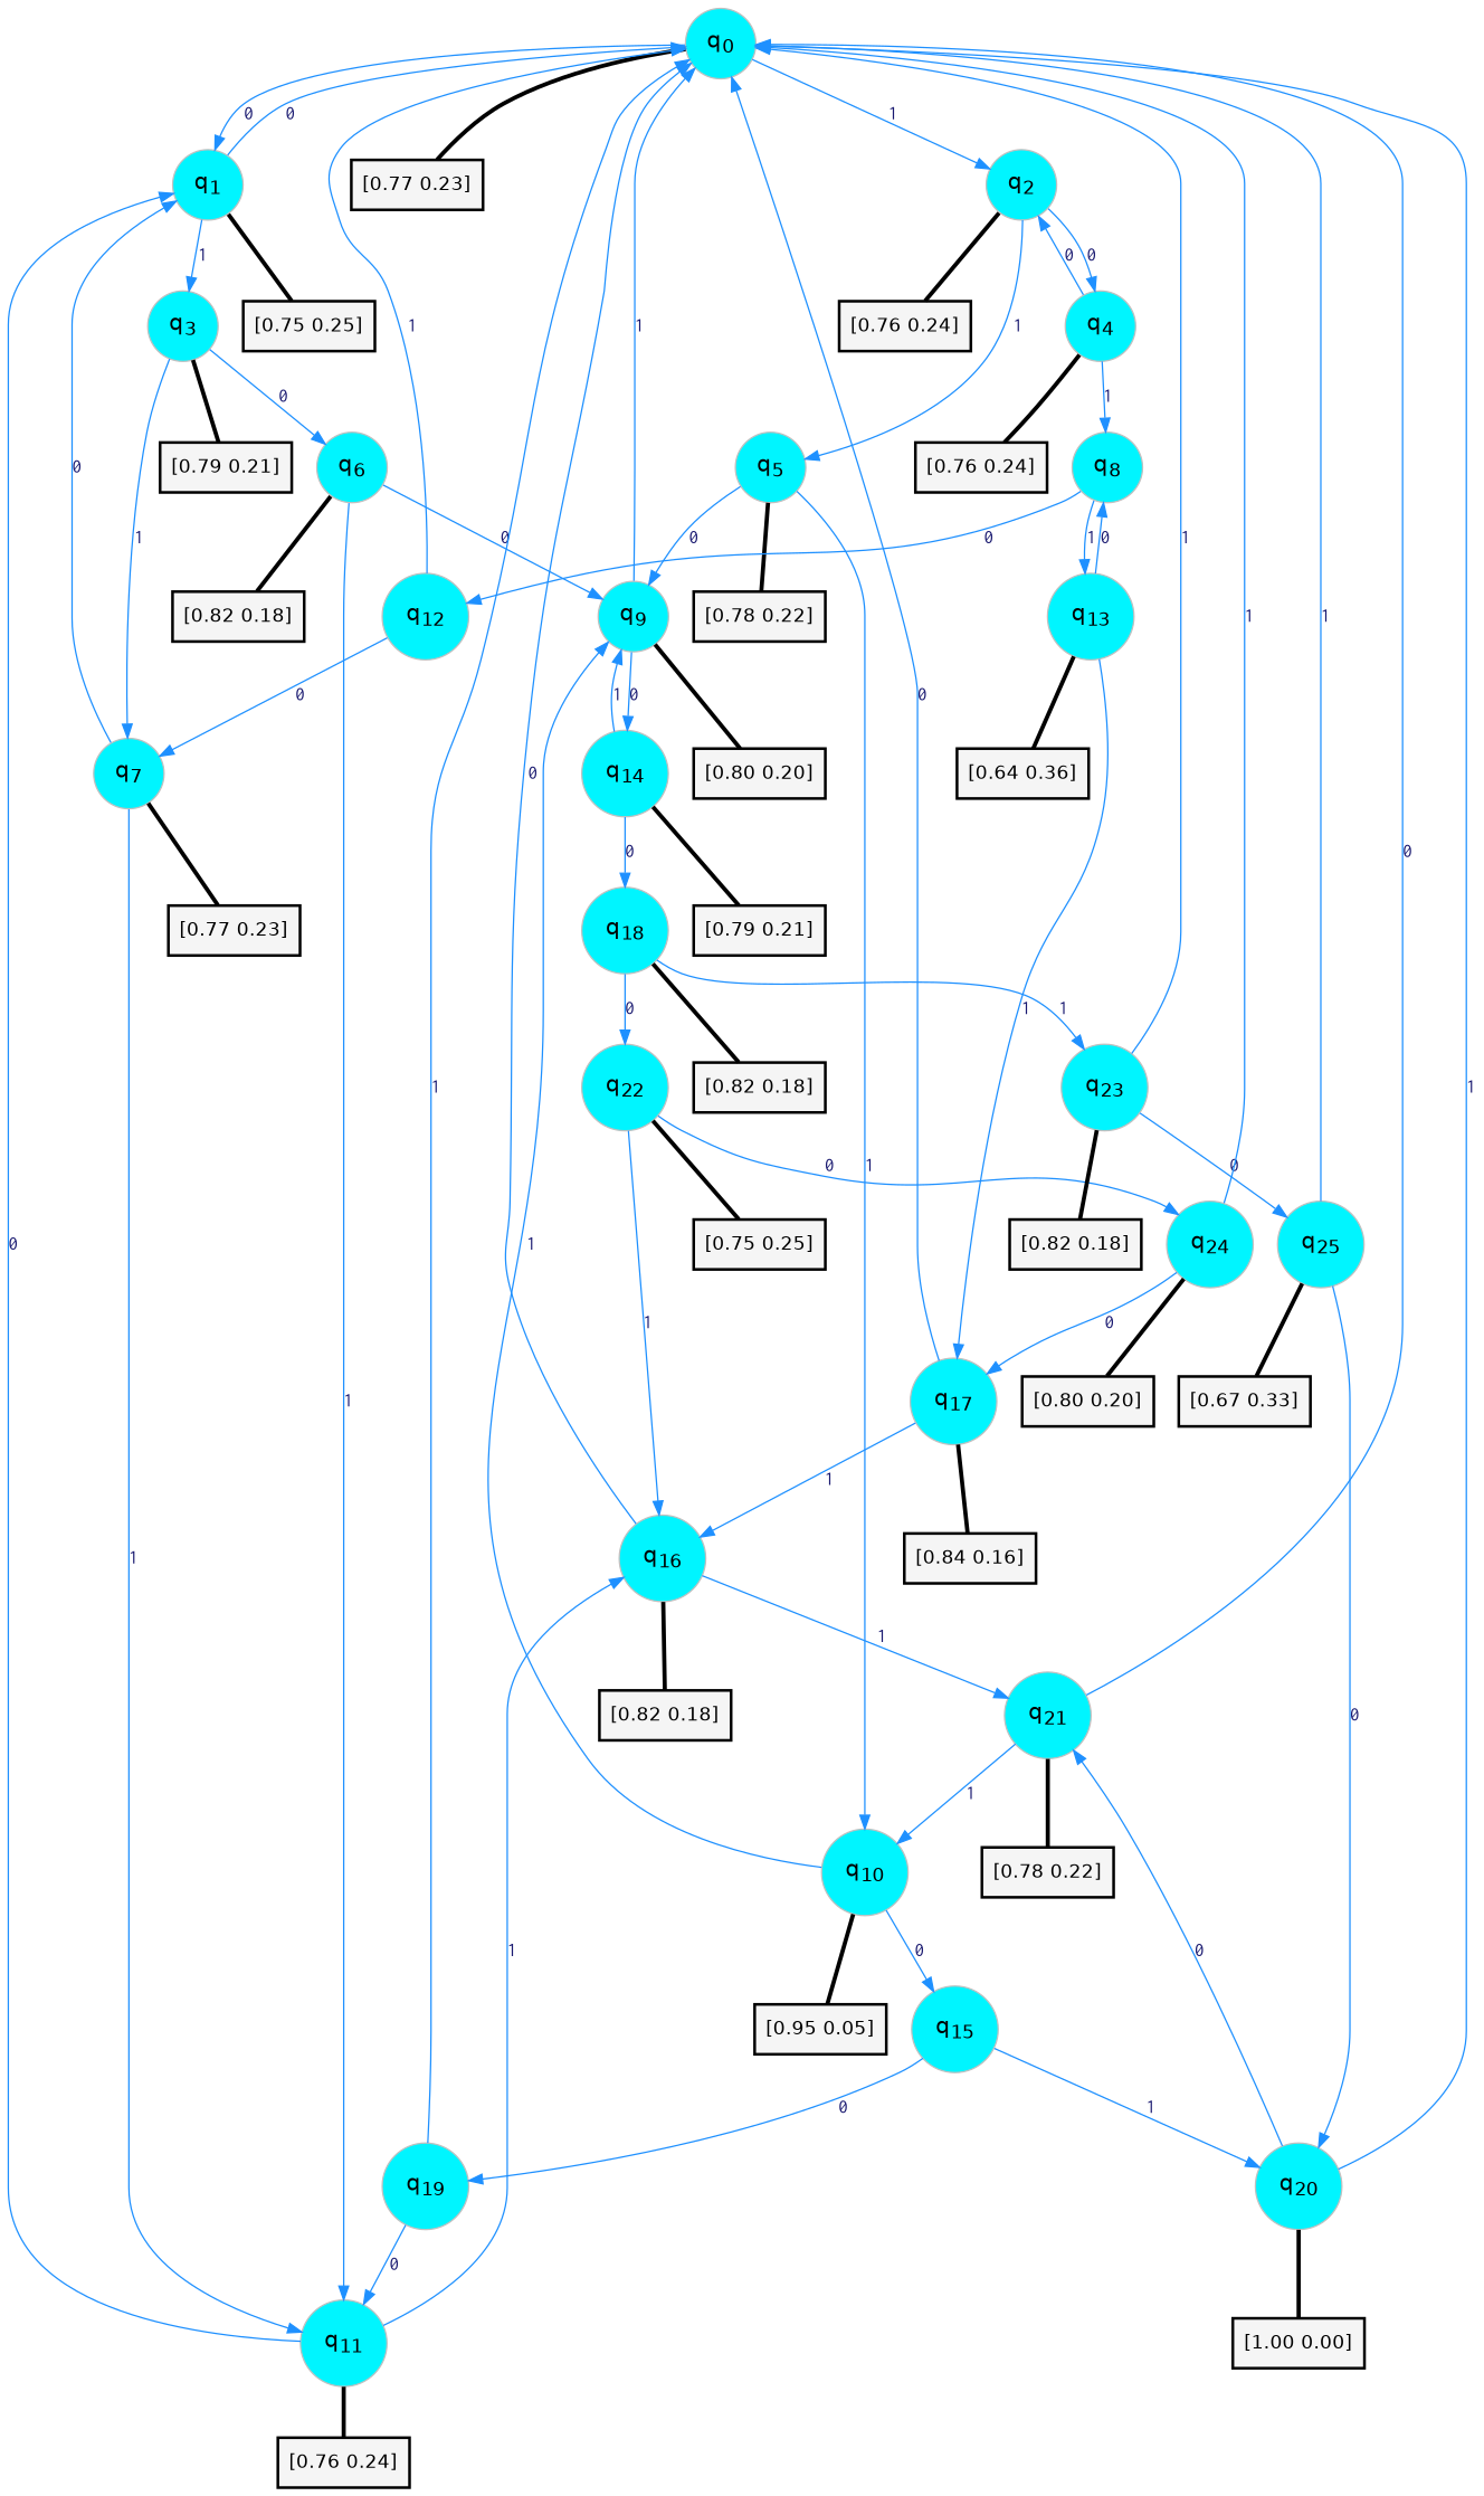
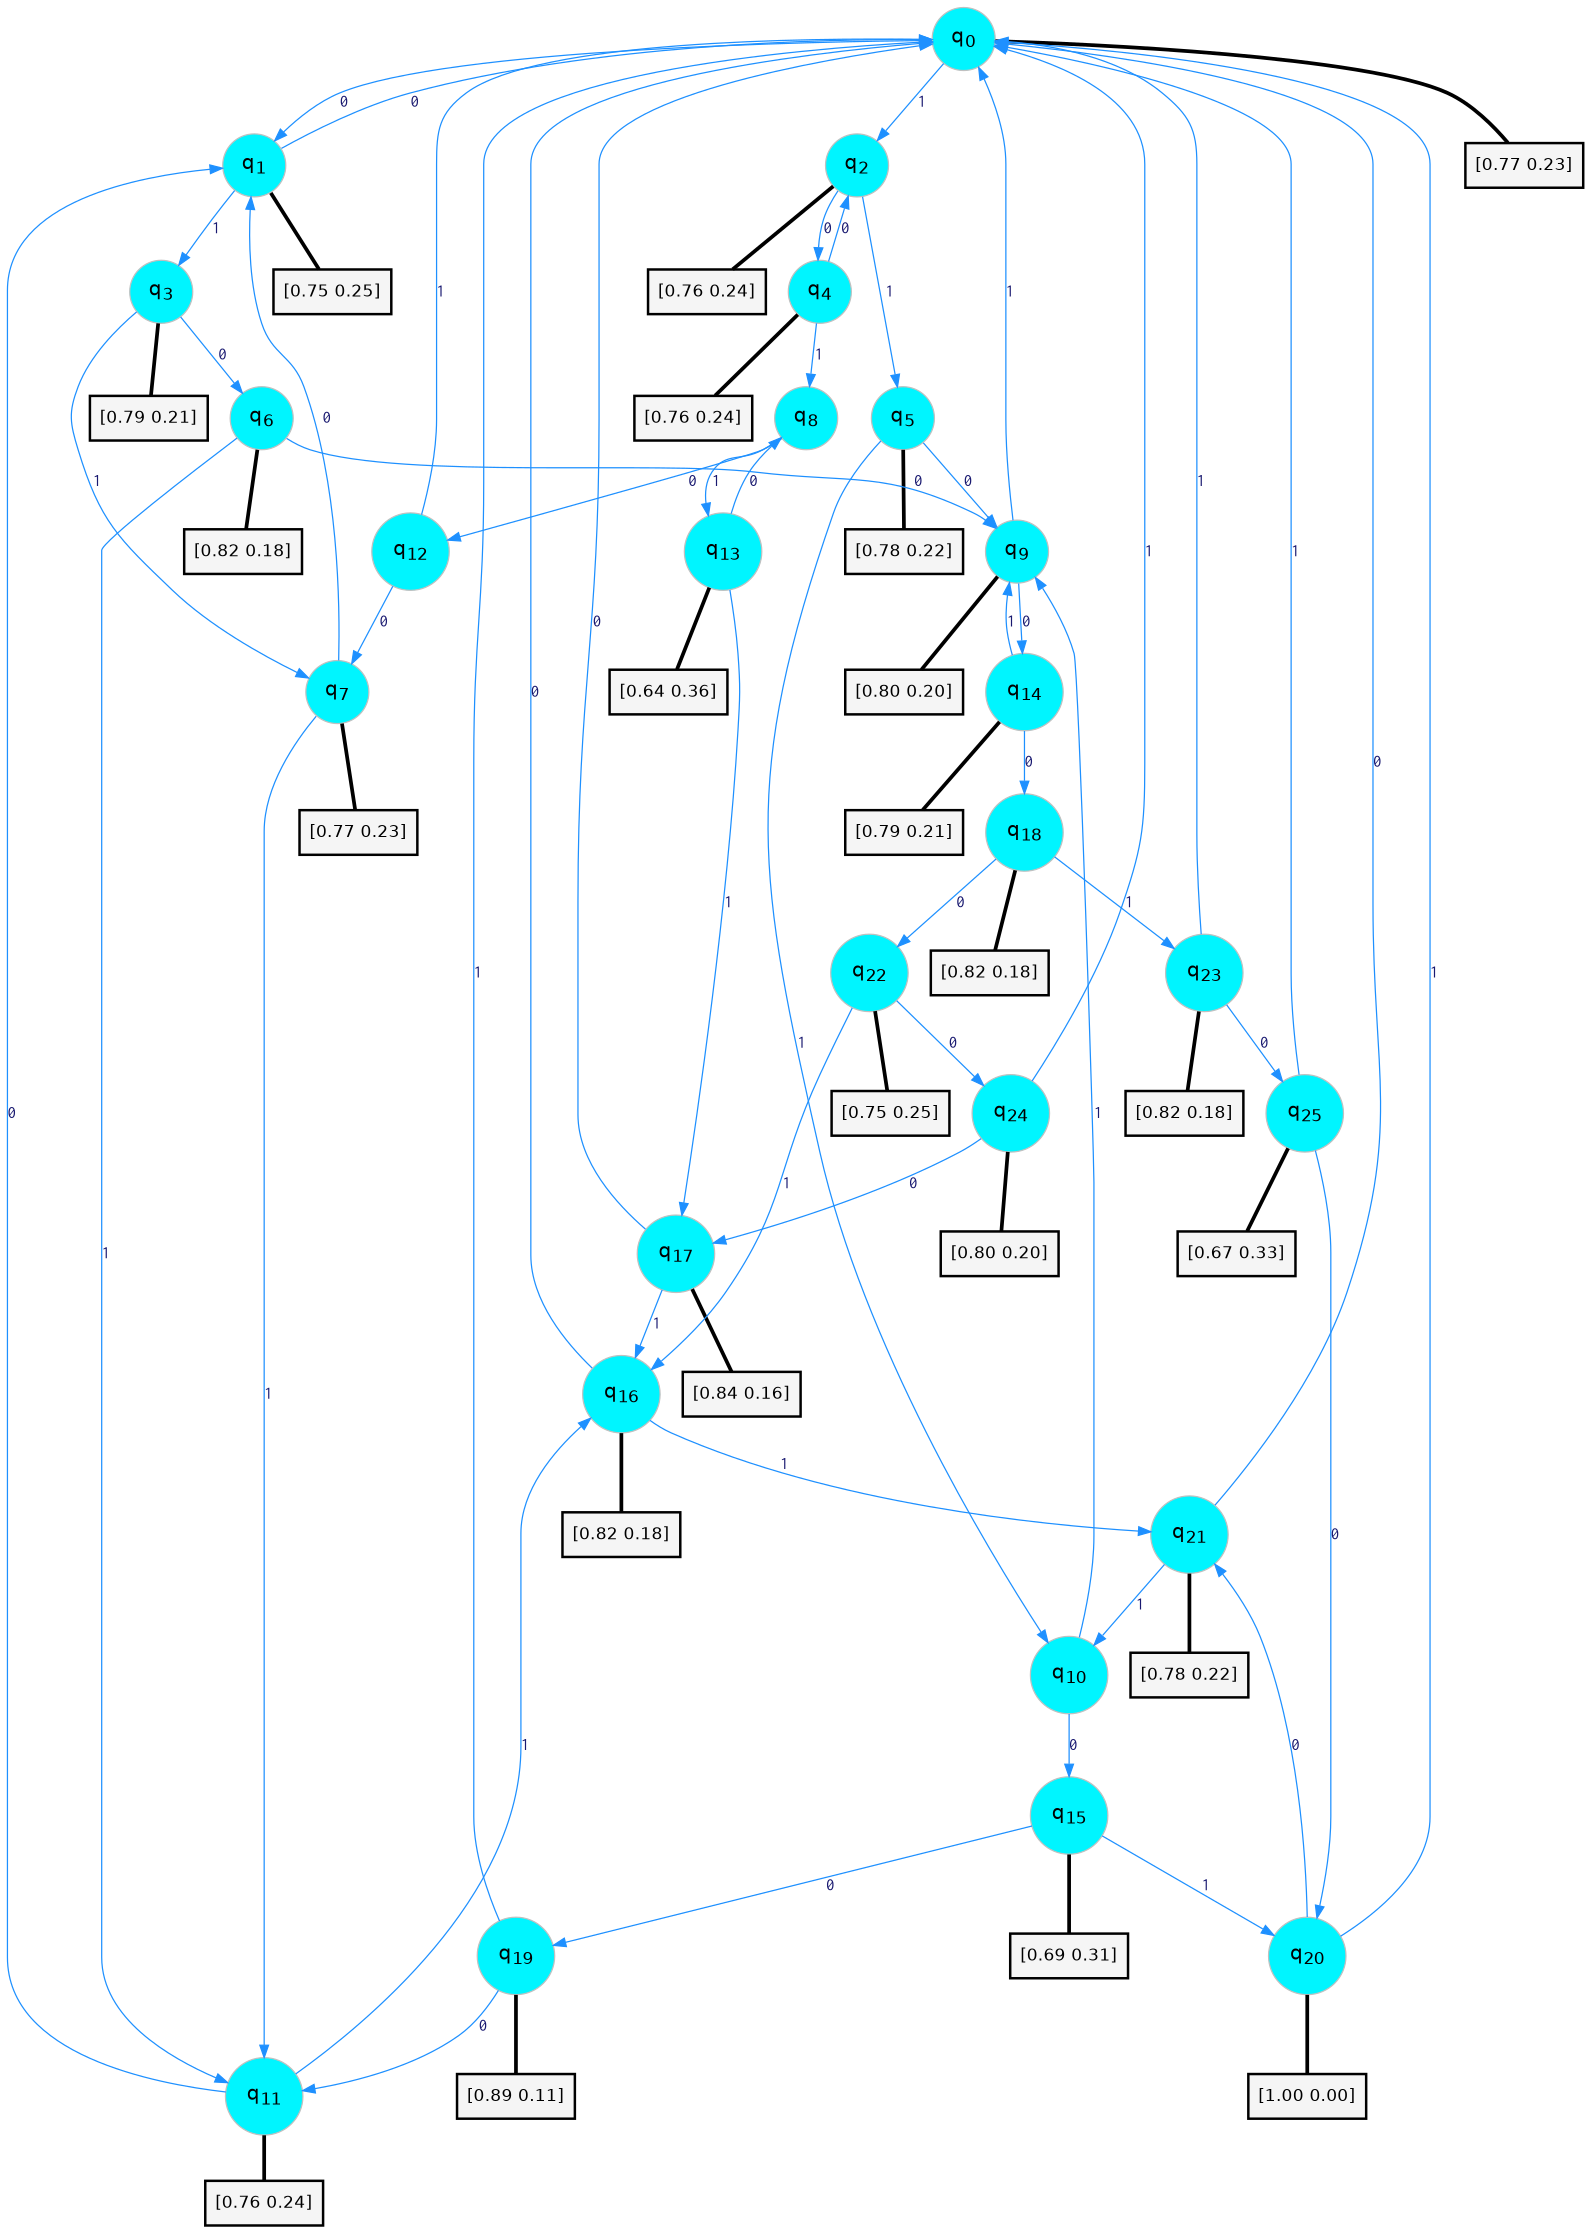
  digraph {
    rankdir=TD
    node [color=gray fillcolor=turquoise1 fontcolor=black fontname=Helvetica fontsize=16 fontweight=bold shape=circle style=filled]
    edge [arrowsize=1 color=dodgerblue1 fontcolor=midnightblue fontname=courier fontweight=bold penwidth=1 style=solid weight=20]
    n1 [label=<q<SUB>0</SUB>>]
    n2 [label=<q<SUB>1</SUB>>]
    n3 [label=<q<SUB>2</SUB>>]
    n4 [color=black fillcolor=whitesmoke fontsize=14 label="[0.77 0.23]" penwidth=2 shape=box]
    n5 [label=<q<SUB>3</SUB>>]
    n6 [color=black fillcolor=whitesmoke fontsize=14 label="[0.75 0.25]" penwidth=2 shape=box]
    n7 [label=<q<SUB>4</SUB>>]
    n8 [label=<q<SUB>5</SUB>>]
    n9 [color=black fillcolor=whitesmoke fontsize=14 label="[0.76 0.24]" penwidth=2 shape=box]
    n10 [label=<q<SUB>6</SUB>>]
    n11 [label=<q<SUB>7</SUB>>]
    n12 [color=black fillcolor=whitesmoke fontsize=14 label="[0.79 0.21]" penwidth=2 shape=box]
    n13 [label=<q<SUB>8</SUB>>]
    n14 [color=black fillcolor=whitesmoke fontsize=14 label="[0.76 0.24]" penwidth=2 shape=box]
    n15 [label=<q<SUB>9</SUB>>]
    n16 [label=<q<SUB>10</SUB>>]
    n17 [color=black fillcolor=whitesmoke fontsize=14 label="[0.78 0.22]" penwidth=2 shape=box]
    n18 [label=<q<SUB>11</SUB>>]
    n19 [color=black fillcolor=whitesmoke fontsize=14 label="[0.82 0.18]" penwidth=2 shape=box]
    n20 [color=black fillcolor=whitesmoke fontsize=14 label="[0.77 0.23]" penwidth=2 shape=box]
    n21 [label=<q<SUB>12</SUB>>]
    n22 [label=<q<SUB>13</SUB>>]
    n23 [label=<q<SUB>14</SUB>>]
    n24 [color=black fillcolor=whitesmoke fontsize=14 label="[0.80 0.20]" penwidth=2 shape=box]
    n25 [label=<q<SUB>15</SUB>>]
-   n26 [color=black fillcolor=whitesmoke fontsize=14 label="[0.95 0.05]" penwidth=2 shape=box]
    n27 [label=<q<SUB>16</SUB>>]
    n28 [color=black fillcolor=whitesmoke fontsize=14 label="[0.76 0.24]" penwidth=2 shape=box]
    n29 [label=<q<SUB>17</SUB>>]
    n30 [color=black fillcolor=whitesmoke fontsize=14 label="[0.64 0.36]" penwidth=2 shape=box]
    n31 [label=<q<SUB>18</SUB>>]
    n32 [color=black fillcolor=whitesmoke fontsize=14 label="[0.79 0.21]" penwidth=2 shape=box]
    n33 [label=<q<SUB>19</SUB>>]
    n34 [label=<q<SUB>20</SUB>>]
+   n35 [color=black fillcolor=whitesmoke fontsize=14 label="[0.69 0.31]" penwidth=2 shape=box]
    n36 [label=<q<SUB>21</SUB>>]
    n37 [color=black fillcolor=whitesmoke fontsize=14 label="[0.82 0.18]" penwidth=2 shape=box]
    n38 [color=black fillcolor=whitesmoke fontsize=14 label="[0.84 0.16]" penwidth=2 shape=box]
    n39 [label=<q<SUB>22</SUB>>]
    n40 [label=<q<SUB>23</SUB>>]
    n41 [color=black fillcolor=whitesmoke fontsize=14 label="[0.82 0.18]" penwidth=2 shape=box]
+   n42 [color=black fillcolor=whitesmoke fontsize=14 label="[0.89 0.11]" penwidth=2 shape=box]
    n43 [color=black fillcolor=whitesmoke fontsize=14 label="[1.00 0.00]" penwidth=2 shape=box]
    n44 [color=black fillcolor=whitesmoke fontsize=14 label="[0.78 0.22]" penwidth=2 shape=box]
    n45 [label=<q<SUB>24</SUB>>]
    n46 [color=black fillcolor=whitesmoke fontsize=14 label="[0.75 0.25]" penwidth=2 shape=box]
    n47 [label=<q<SUB>25</SUB>>]
    n48 [color=black fillcolor=whitesmoke fontsize=14 label="[0.82 0.18]" penwidth=2 shape=box]
    n49 [color=black fillcolor=whitesmoke fontsize=14 label="[0.80 0.20]" penwidth=2 shape=box]
    n50 [color=black fillcolor=whitesmoke fontsize=14 label="[0.67 0.33]" penwidth=2 shape=box]
    n1 -> n2 [label=0]
    n1 -> n3 [label=1]
    n1 -> n4 [arrowhead=none color=black penwidth=3]
    n2 -> n1 [label=0]
    n2 -> n5 [label=1]
    n2 -> n6 [arrowhead=none color=black penwidth=3]
    n3 -> n7 [label=0]
    n3 -> n8 [label=1]
    n3 -> n9 [arrowhead=none color=black penwidth=3]
    n5 -> n10 [label=0]
    n5 -> n11 [label=1]
    n5 -> n12 [arrowhead=none color=black penwidth=3]
    n7 -> n3 [label=0]
    n7 -> n13 [label=1]
    n7 -> n14 [arrowhead=none color=black penwidth=3]
    n8 -> n15 [label=0]
    n8 -> n16 [label=1]
    n8 -> n17 [arrowhead=none color=black penwidth=3]
    n10 -> n15 [label=0]
    n10 -> n18 [label=1]
    n10 -> n19 [arrowhead=none color=black penwidth=3]
    n11 -> n2 [label=0]
    n11 -> n18 [label=1]
    n11 -> n20 [arrowhead=none color=black penwidth=3]
    n13 -> n21 [label=0]
    n13 -> n22 [label=1]
    n15 -> n1 [label=1]
    n15 -> n23 [label=0]
    n15 -> n24 [arrowhead=none color=black penwidth=3]
    n16 -> n15 [label=1]
    n16 -> n25 [label=0]
-   n16 -> n26 [arrowhead=none color=black penwidth=3]
    n18 -> n2 [label=0]
    n18 -> n27 [label=1]
    n18 -> n28 [arrowhead=none color=black penwidth=3]
    n21 -> n1 [label=1]
    n21 -> n11 [label=0]
    n22 -> n13 [label=0]
    n22 -> n29 [label=1]
    n22 -> n30 [arrowhead=none color=black penwidth=3]
    n23 -> n15 [label=1]
    n23 -> n31 [label=0]
    n23 -> n32 [arrowhead=none color=black penwidth=3]
    n25 -> n33 [label=0]
    n25 -> n34 [label=1]
+   n25 -> n35 [arrowhead=none color=black penwidth=3]
    n27 -> n1 [label=0]
    n27 -> n36 [label=1]
    n27 -> n37 [arrowhead=none color=black penwidth=3]
    n29 -> n1 [label=0]
    n29 -> n27 [label=1]
    n29 -> n38 [arrowhead=none color=black penwidth=3]
    n31 -> n39 [label=0]
    n31 -> n40 [label=1]
    n31 -> n41 [arrowhead=none color=black penwidth=3]
    n33 -> n1 [label=1]
    n33 -> n18 [label=0]
+   n33 -> n42 [arrowhead=none color=black penwidth=3]
    n34 -> n1 [label=1]
    n34 -> n36 [label=0]
    n34 -> n43 [arrowhead=none color=black penwidth=3]
    n36 -> n1 [label=0]
    n36 -> n16 [label=1]
    n36 -> n44 [arrowhead=none color=black penwidth=3]
    n39 -> n27 [label=1]
    n39 -> n45 [label=0]
    n39 -> n46 [arrowhead=none color=black penwidth=3]
    n40 -> n1 [label=1]
    n40 -> n47 [label=0]
    n40 -> n48 [arrowhead=none color=black penwidth=3]
    n45 -> n1 [label=1]
    n45 -> n29 [label=0]
    n45 -> n49 [arrowhead=none color=black penwidth=3]
    n47 -> n1 [label=1]
    n47 -> n34 [label=0]
    n47 -> n50 [arrowhead=none color=black penwidth=3]
  }
